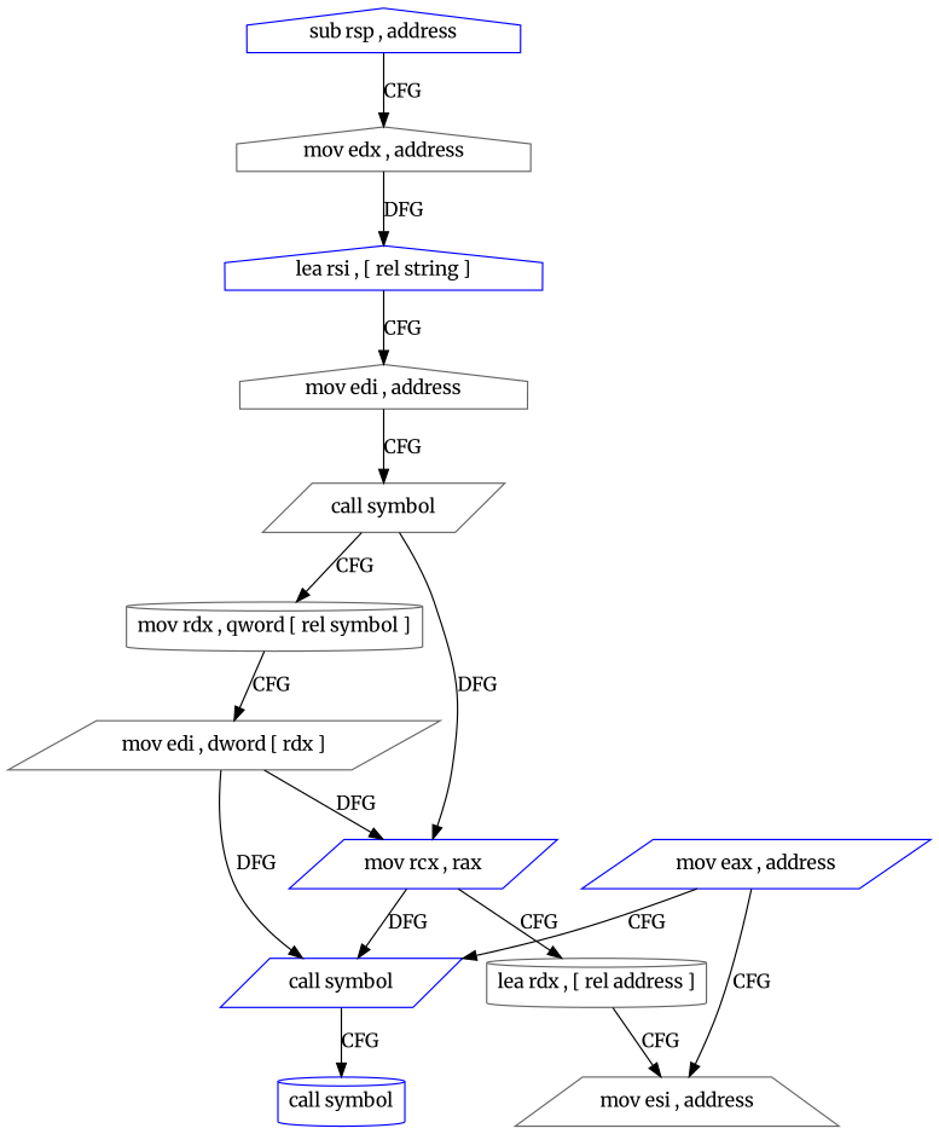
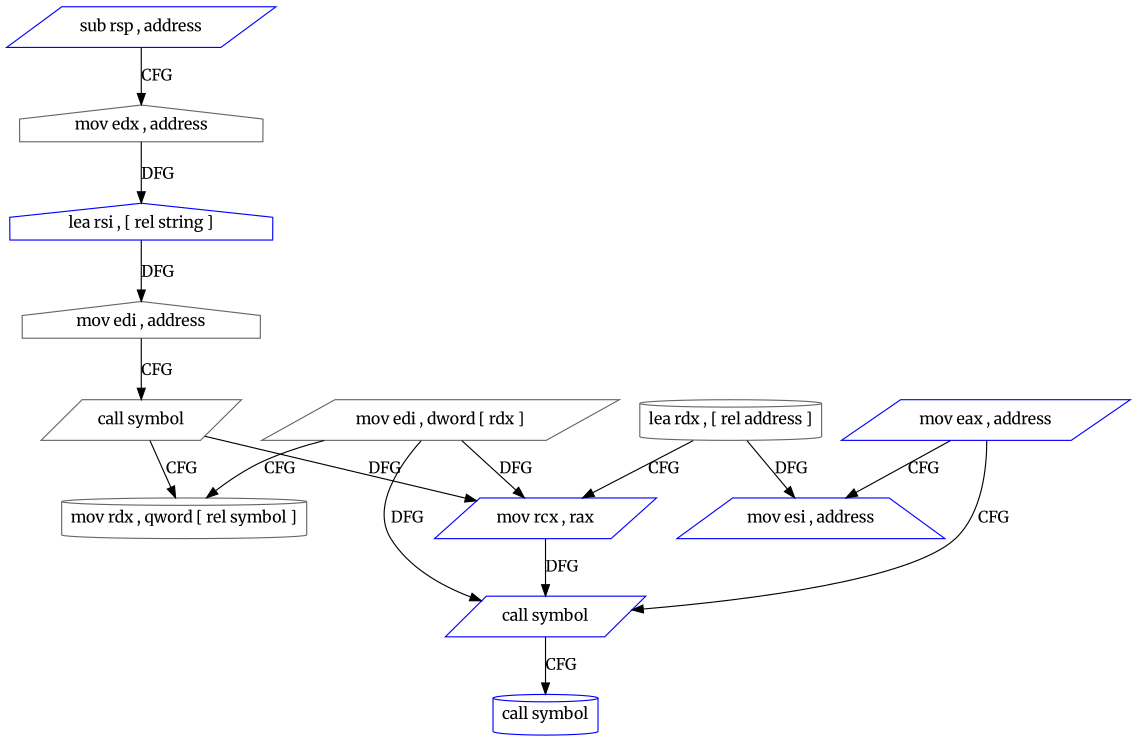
  digraph {
    fontname=Merriweather
    node [color=blue fontname=Merriweather shape=parallelogram]
    edge [fontname=Merriweather]
-   n1 [label="sub rsp , address" shape=house]
+   n1 [label="sub rsp , address"]
    n2 [color=gray40 label="mov edx , address" shape=house]
    n3 [label="lea rsi , [ rel string ]" shape=house]
    n4 [color=gray40 label="mov edi , address" shape=house]
    n5 [color=gray40 label="call symbol"]
    n6 [color=gray40 label="mov rdx , qword [ rel symbol ]" shape=cylinder]
    n7 [label="mov rcx , rax"]
    n8 [color=gray40 label="mov edi , dword [ rdx ]"]
    n9 [label="call symbol"]
    n10 [color=gray40 label="lea rdx , [ rel address ]" shape=cylinder]
    n11 [label="call symbol" shape=cylinder]
-   n12 [color=gray40 label="mov esi , address" shape=trapezium]
+   n12 [label="mov esi , address" shape=trapezium]
    n13 [label="mov eax , address"]
    n1 -> n2 [label=CFG]
    n2 -> n3 [label=DFG]
-   n3 -> n4 [label=CFG]
+   n3 -> n4 [label=DFG]
    n4 -> n5 [label=CFG]
    n5 -> n6 [label=CFG]
    n5 -> n7 [label=DFG]
-   n6 -> n8 [label=CFG]
+   n8 -> n6 [label=CFG]
    n7 -> n9 [label=DFG]
-   n7 -> n10 [label=CFG]
+   n10 -> n7 [label=CFG]
    n8 -> n7 [label=DFG]
    n8 -> n9 [label=DFG]
    n9 -> n11 [label=CFG]
-   n10 -> n12 [label=CFG]
+   n10 -> n12 [label=DFG]
    n13 -> n9 [label=CFG]
    n13 -> n12 [label=CFG]
  }
